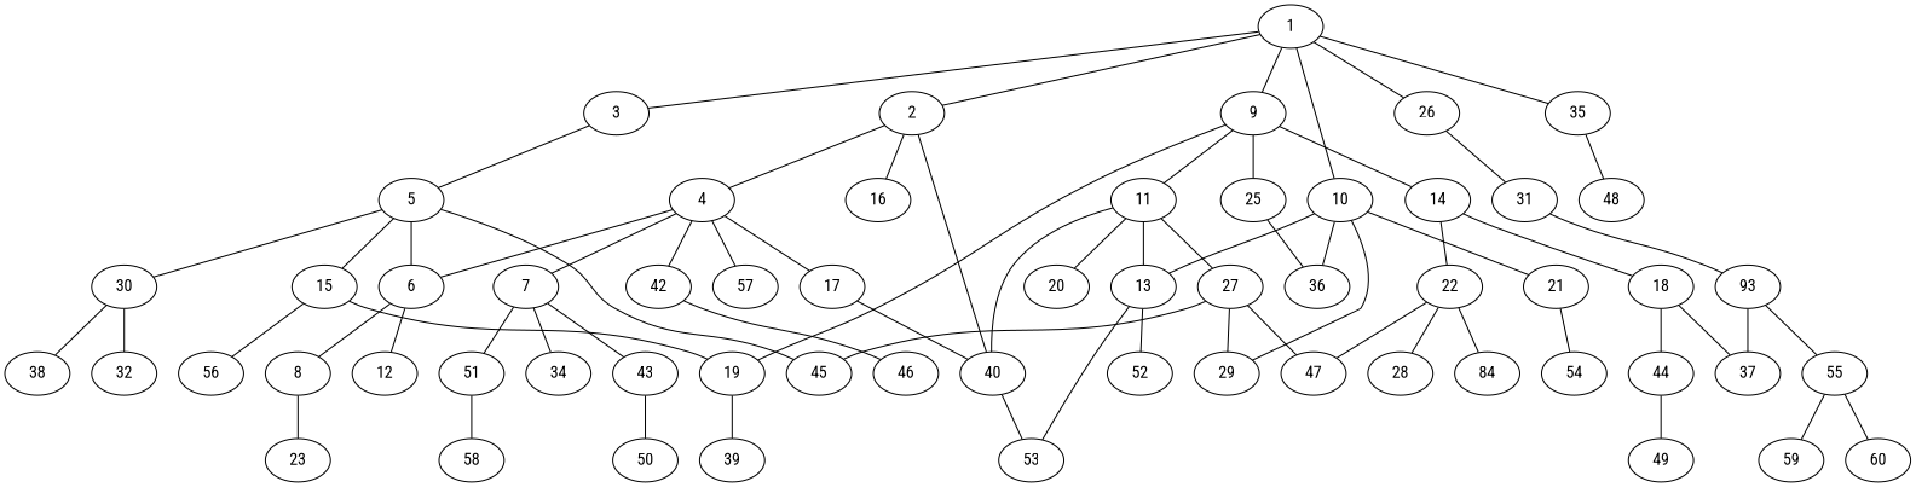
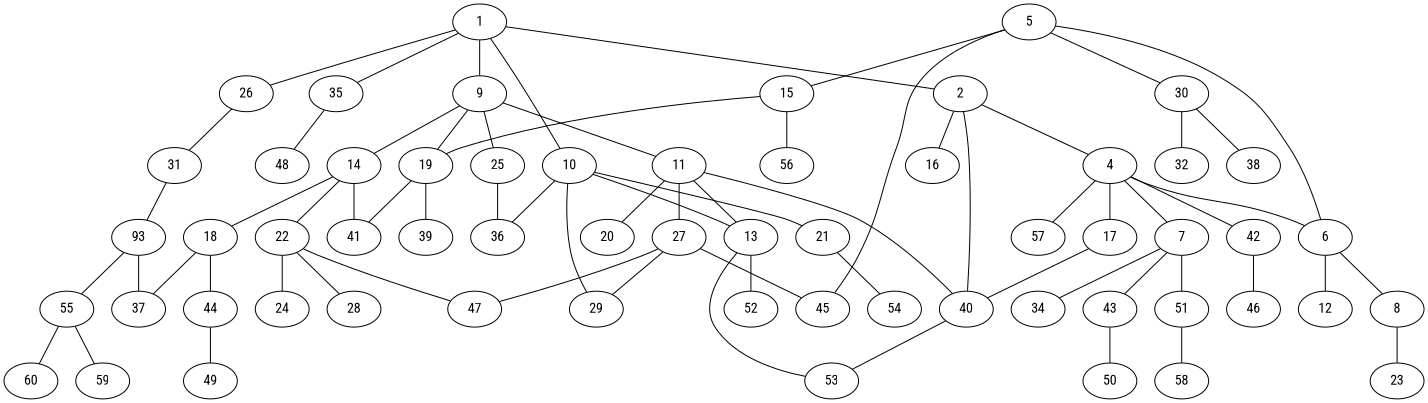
  graph {
    fontname="Roboto Condensed"
    node [fontname="Roboto Condensed"]
    edge [fontname="Roboto Condensed"]
    1
    2
-   3
    9
    10
    26
    35
    4
    16
    40
    5
    11
    14
    19
    25
    13
    21
    29
    36
    31
    48
    6
    7
    17
    42
    57
    53
    15
    30
    45
    20
    27
    18
    22
+   41
    39
    52
    54
    n39 [label=93]
    8
    12
    34
    43
    51
    46
    56
    32
    38
    23
    50
    58
    47
    37
    44
-   24 [label=84]
+   24
    28
    49
    55
    59
    60
    1 -- 2
-   1 -- 3
    1 -- 9
    1 -- 10
    1 -- 26
    1 -- 35
    2 -- 4
    2 -- 16
    2 -- 40
-   3 -- 5
    9 -- 11
    9 -- 14
    9 -- 19
    9 -- 25
    10 -- 13
    10 -- 21
    10 -- 29
    10 -- 36
    26 -- 31
    35 -- 48
    4 -- 6
    4 -- 7
    4 -- 17
    4 -- 42
    4 -- 57
    40 -- 53
    5 -- 6
    5 -- 15
    5 -- 30
    5 -- 45
    11 -- 40
    11 -- 13
    11 -- 20
    11 -- 27
    14 -- 18
    14 -- 22
+   14 -- 41
+   19 -- 41
    19 -- 39
    25 -- 36
    13 -- 53
    13 -- 52
    21 -- 54
    31 -- n39
    6 -- 8
    6 -- 12
    7 -- 34
    7 -- 43
    7 -- 51
    17 -- 40
    42 -- 46
    15 -- 19
    15 -- 56
    30 -- 32
    30 -- 38
    27 -- 29
    27 -- 45
    27 -- 47
    18 -- 37
    18 -- 44
    22 -- 47
    22 -- 24
    22 -- 28
    n39 -- 37
    n39 -- 55
    8 -- 23
    43 -- 50
    51 -- 58
    44 -- 49
    55 -- 59
    55 -- 60
  }
